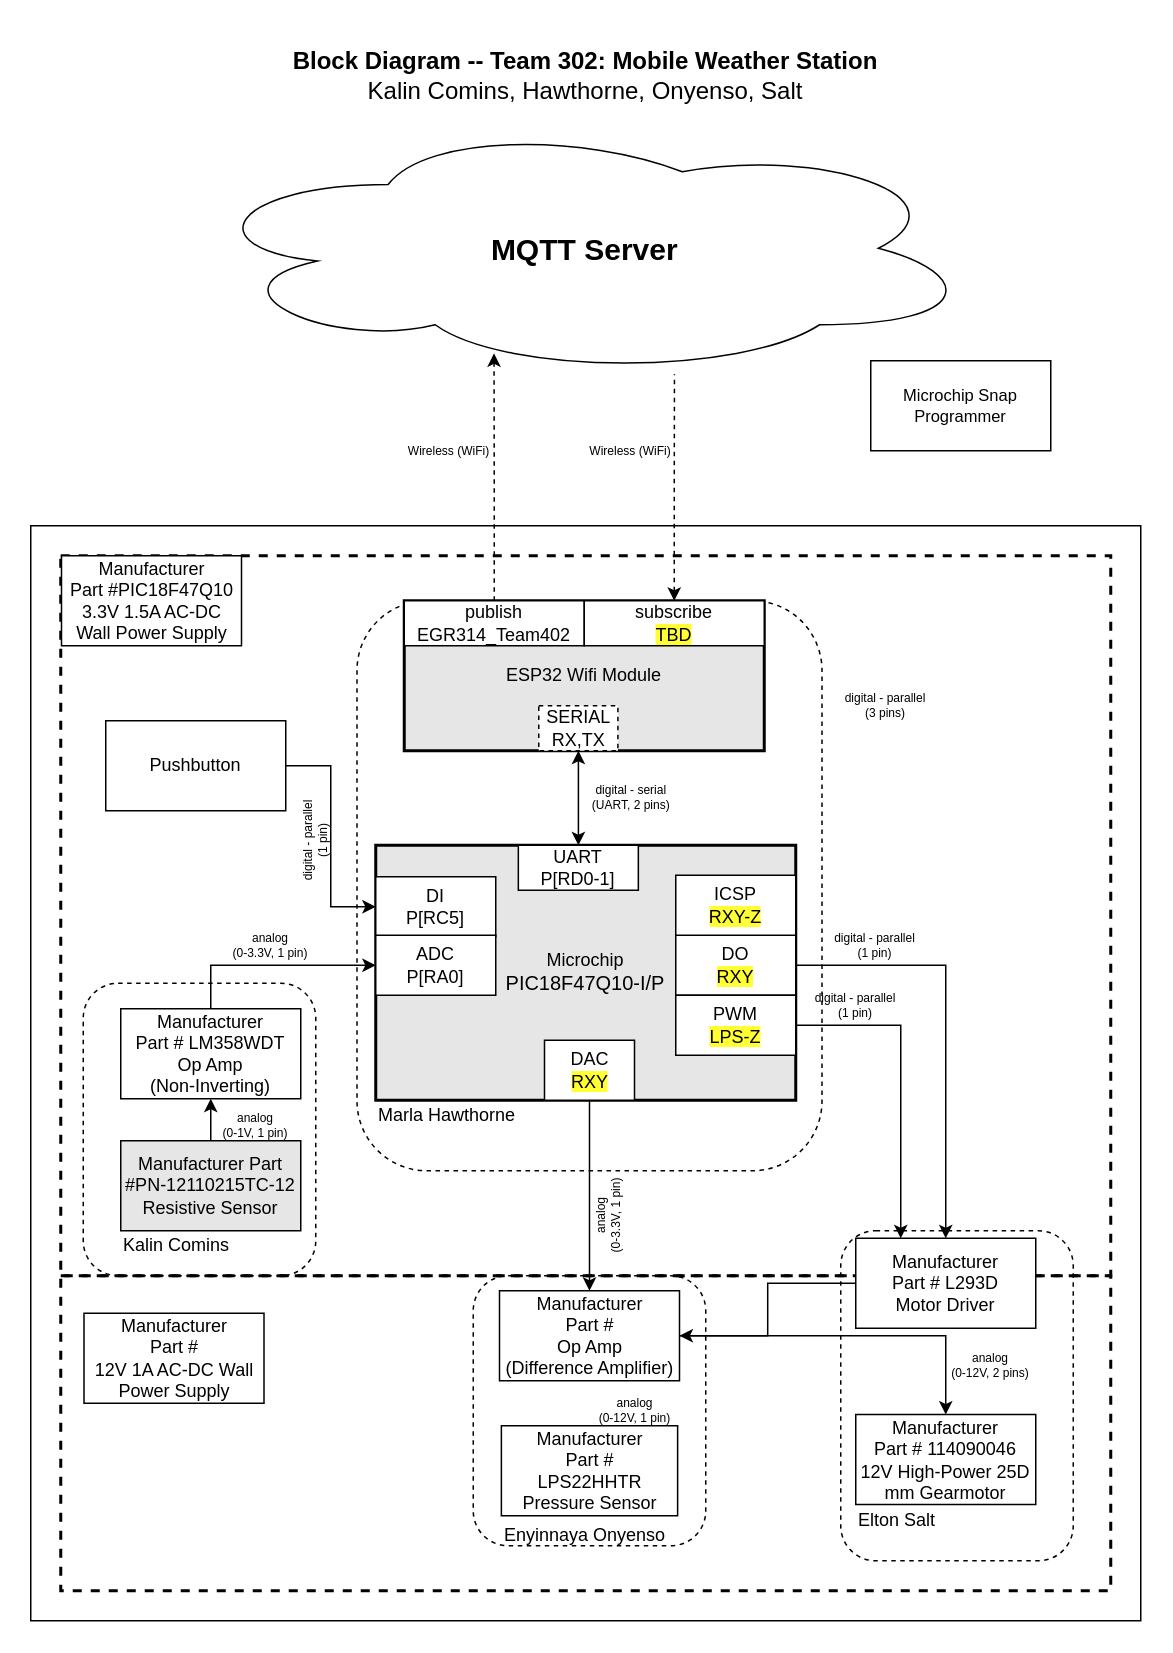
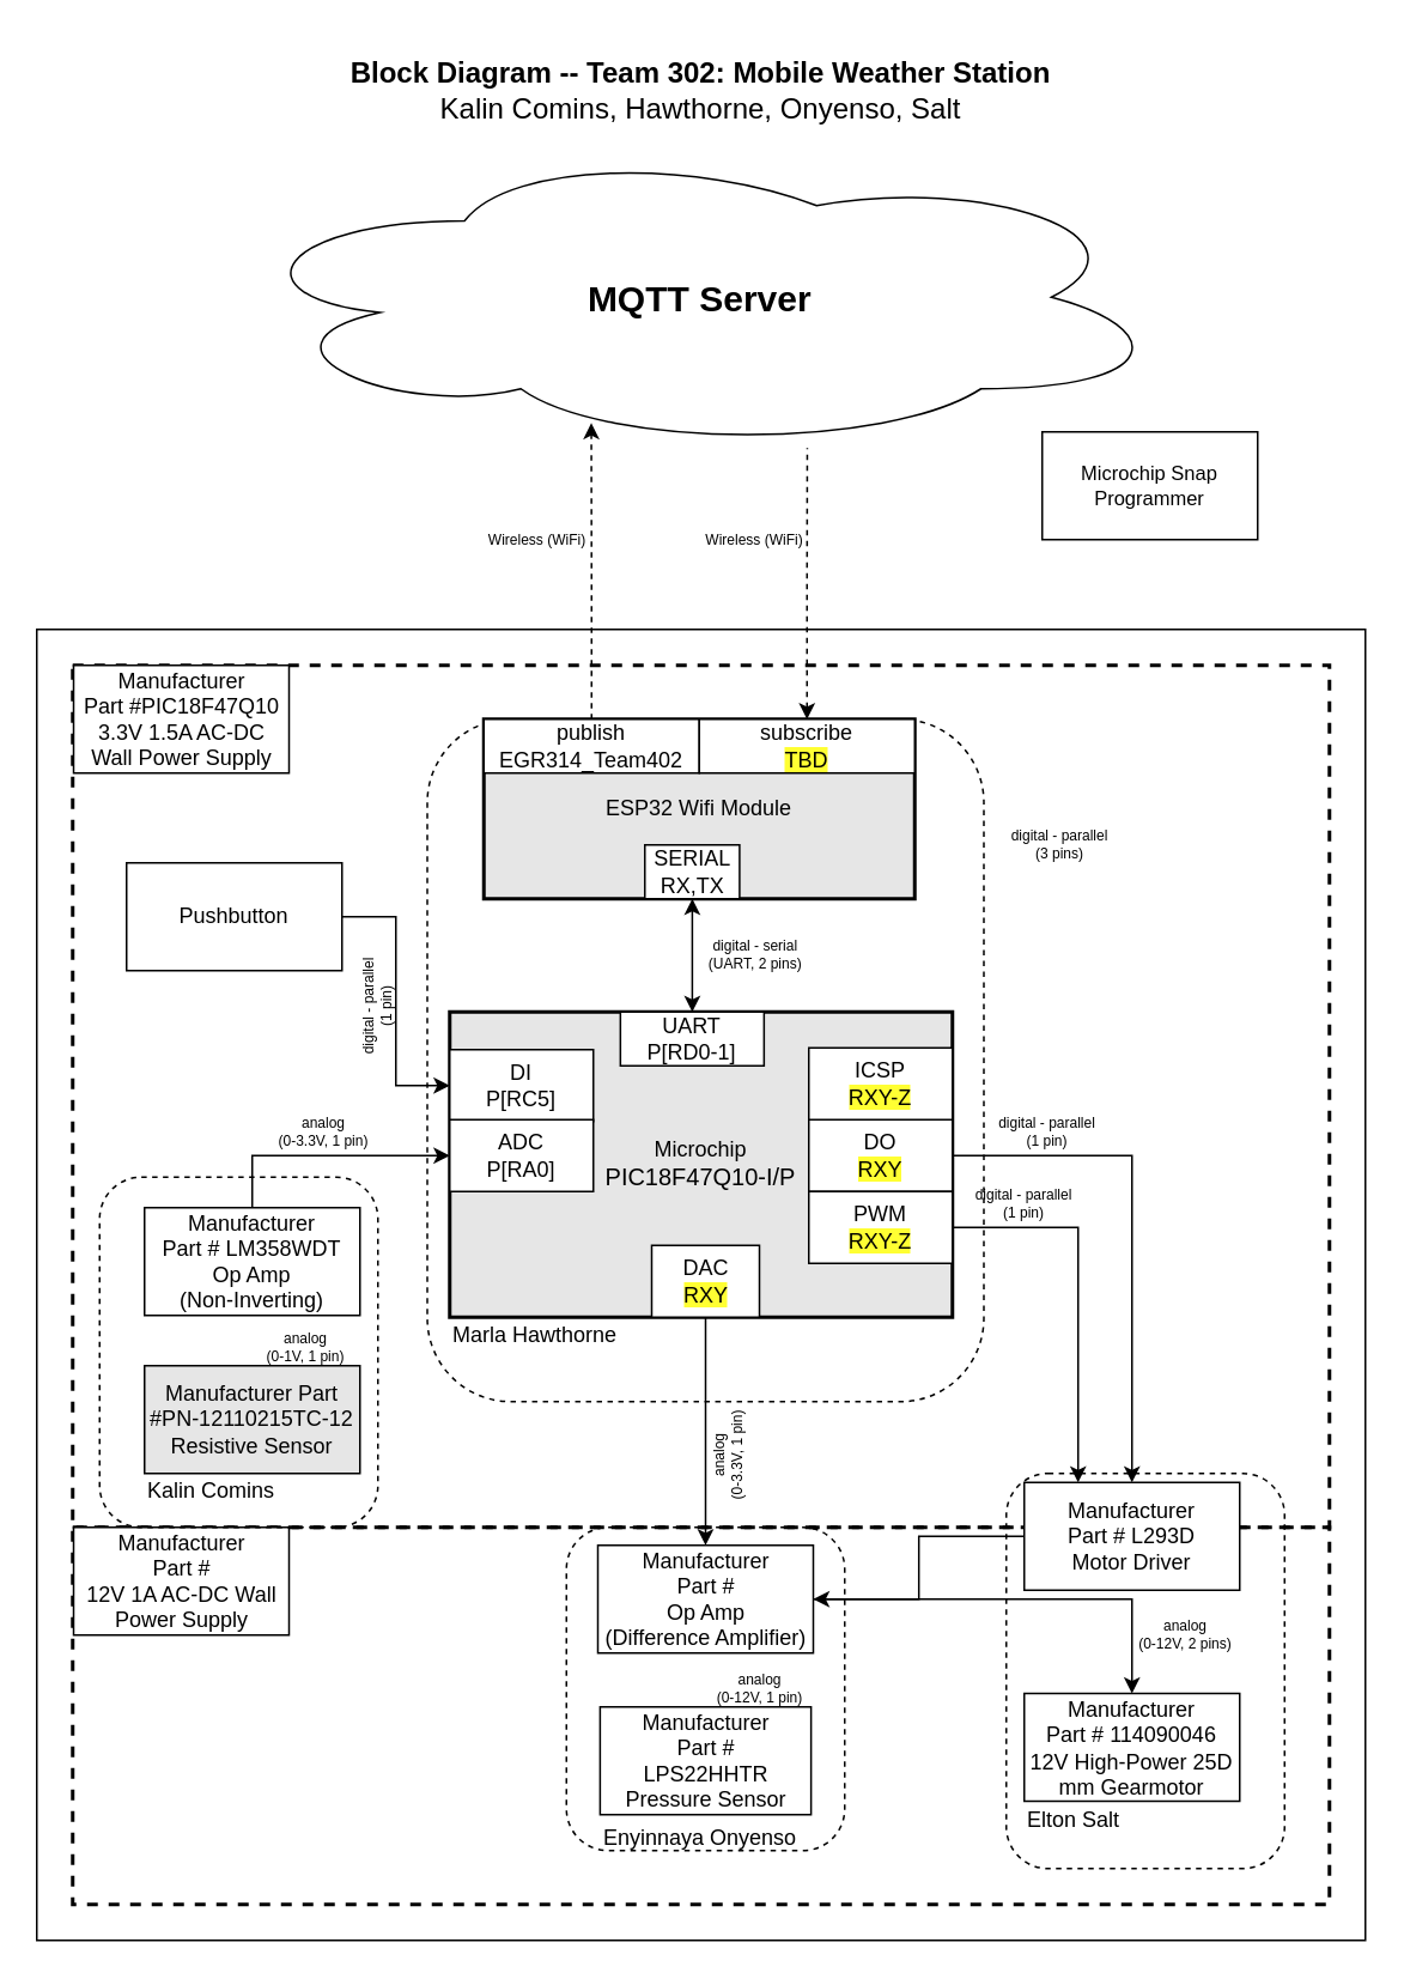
  <mxCell id="0" style=";html=1;" />
  <mxCell id="1" style=";html=1;" parent="0" />
  <mxCell id="2" value="" style="rounded=0;whiteSpace=wrap;html=1;fontSize=16;" vertex="1" parent="1"><mxGeometry x="20" y="350" width="740" height="730" as="geometry" /></mxCell>
  <mxCell id="3" value="" style="rounded=0;whiteSpace=wrap;html=1;fillColor=none;dashed=1;strokeWidth=2;" vertex="1" parent="1"><mxGeometry y="370" width="700" height="480" as="geometry" x="40" /></mxCell>
  <mxCell id="4" value="" style="rounded=0;whiteSpace=wrap;html=1;fillColor=none;dashed=1;strokeWidth=2;" vertex="1" parent="1"><mxGeometry y="850" width="700" height="210" as="geometry" x="40" /></mxCell>
  <mxCell id="5" value="" style="rounded=1;whiteSpace=wrap;html=1;fillColor=none;dashed=1;" vertex="1" parent="1"><mxGeometry x="560" y="820" width="155" height="220" as="geometry" /></mxCell>
  <mxCell id="6" value="&lt;b&gt;&lt;font style=&quot;font-size: 20px&quot;&gt;MQTT Server&lt;/font&gt;&lt;/b&gt;" style="ellipse;shape=cloud;whiteSpace=wrap;html=1;" vertex="1" parent="1"><mxGeometry x="127.5" y="80" width="523" height="170" as="geometry" /></mxCell>
  <mxCell id="7" value="Manufacturer Part #PN-12110215TC-12&lt;br&gt;Resistive Sensor" style="rounded=0;whiteSpace=wrap;html=1;fillColor=#e6e6e6;" vertex="1" parent="1"><mxGeometry x="80" y="760" width="120" height="60" as="geometry" /></mxCell>
  <mxCell id="8" style="edgeStyle=orthogonalEdgeStyle;rounded=0;orthogonalLoop=1;jettySize=auto;html=1;exitX=0.5;exitY=0;exitDx=0;exitDy=0;entryX=0;entryY=0.5;entryDx=0;entryDy=0;" edge="1" parent="1" source="9" target="55"><mxGeometry relative="1" as="geometry" /></mxCell>
  <mxCell id="9" value="&lt;div&gt;&lt;div&gt;Manufacturer&lt;/div&gt;&lt;div&gt;Part # LM358WDT&lt;br&gt;&lt;/div&gt;Op Amp &lt;br&gt;&lt;/div&gt;&lt;div&gt;(Non-Inverting)&lt;br&gt;&lt;/div&gt;" style="rounded=0;whiteSpace=wrap;html=1;" vertex="1" parent="1"><mxGeometry x="80" y="672" width="120" height="60" as="geometry" /></mxCell>
- <mxCell id="10" style="edgeStyle=orthogonalEdgeStyle;rounded=0;sketch=0;orthogonalLoop=1;jettySize=auto;html=1;startArrow=none;startFill=0;strokeWidth=1;" edge="1" parent="1" source="7" target="9"><mxGeometry x="30" y="40" as="geometry" /></mxCell>
  <mxCell id="11" value="&lt;div&gt;Manufacturer&lt;/div&gt;&lt;div&gt;Part # L293D&lt;/div&gt;&lt;div&gt;Motor Driver&lt;/div&gt;" style="rounded=0;whiteSpace=wrap;html=1;" vertex="1" parent="1"><mxGeometry x="570" y="825" width="120" height="60" as="geometry" /></mxCell>
  <mxCell id="12" value="&lt;div&gt;Manufacturer&lt;/div&gt;&lt;div&gt;Part # 114090046&lt;/div&gt;&lt;div&gt;&lt;span style=&quot;background-color: rgb(255 , 255 , 51)&quot;&gt;&lt;/span&gt; 12V High-Power 25D mm Gearmotor&lt;/div&gt;" style="rounded=0;whiteSpace=wrap;html=1;" vertex="1" parent="1"><mxGeometry x="570" y="942.5" width="120" height="60" as="geometry" /></mxCell>
  <mxCell id="13" style="edgeStyle=orthogonalEdgeStyle;rounded=0;sketch=0;orthogonalLoop=1;jettySize=auto;html=1;startArrow=none;startFill=0;strokeWidth=1;" edge="1" parent="1" source="11" target="47"><mxGeometry x="30" y="40" as="geometry" /></mxCell>
  <mxCell id="14" value="Pushbutton" style="rounded=0;whiteSpace=wrap;html=1;" vertex="1" parent="1"><mxGeometry x="70" y="480" width="120" height="60" as="geometry" /></mxCell>
  <mxCell id="15" style="edgeStyle=orthogonalEdgeStyle;rounded=0;sketch=0;orthogonalLoop=1;jettySize=auto;html=1;entryX=0;entryY=0.5;entryDx=0;entryDy=0;startArrow=none;startFill=0;strokeWidth=1;" edge="1" parent="1" source="14" target="54"><mxGeometry x="30" y="40" as="geometry" /></mxCell>
  <mxCell id="16" style="edgeStyle=orthogonalEdgeStyle;rounded=0;sketch=0;orthogonalLoop=1;jettySize=auto;html=1;exitX=1;exitY=0.5;exitDx=0;exitDy=0;entryX=0.5;entryY=0;entryDx=0;entryDy=0;startArrow=none;startFill=0;strokeWidth=1;" edge="1" parent="1" source="56" target="11"><mxGeometry x="30" y="40" as="geometry" /></mxCell>
  <mxCell id="17" value="&lt;div style=&quot;font-size: 8px&quot;&gt;digital - parallel&lt;/div&gt;&lt;div style=&quot;font-size: 8px&quot;&gt;(1 pin)&lt;br&gt;&lt;/div&gt;" style="text;html=1;strokeColor=none;fillColor=none;align=center;verticalAlign=middle;whiteSpace=wrap;rounded=0;fontSize=8;rotation=-90;" vertex="1" parent="1"><mxGeometry x="180" y="550" width="60" height="20" as="geometry" /></mxCell>
  <mxCell id="18" value="&lt;div style=&quot;font-size: 8px&quot;&gt;&lt;div&gt;analog&lt;/div&gt;&lt;div&gt;(0-3.3V, 1 pin)&lt;/div&gt;&lt;/div&gt;" style="text;html=1;strokeColor=none;fillColor=none;align=center;verticalAlign=middle;whiteSpace=wrap;rounded=0;fontSize=8;rotation=0;" vertex="1" parent="1"><mxGeometry x="150" y="620" width="60" height="20" as="geometry" /></mxCell>
  <mxCell id="19" value="&lt;div style=&quot;font-size: 8px&quot;&gt;analog&lt;/div&gt;&lt;div style=&quot;font-size: 8px&quot;&gt;(0-1V, 1 pin)&lt;br&gt;&lt;/div&gt;" style="text;html=1;strokeColor=none;fillColor=none;align=center;verticalAlign=middle;whiteSpace=wrap;rounded=0;fontSize=8;rotation=0;" vertex="1" parent="1"><mxGeometry x="140" y="740" width="60" height="20" as="geometry" /></mxCell>
  <mxCell id="20" value="&lt;div style=&quot;font-size: 8px&quot;&gt;analog&lt;/div&gt;&lt;div style=&quot;font-size: 8px&quot;&gt;(0-3.3V, 1 pin)&lt;/div&gt;" style="text;html=1;strokeColor=none;fillColor=none;align=center;verticalAlign=middle;whiteSpace=wrap;rounded=0;fontSize=8;rotation=-90;" vertex="1" parent="1"><mxGeometry x="375" y="800" width="60" height="20" as="geometry" /></mxCell>
  <mxCell id="21" value="" style="rounded=1;whiteSpace=wrap;html=1;fillColor=none;dashed=1;" vertex="1" parent="1"><mxGeometry x="237.5" y="400" width="310" height="380" as="geometry" /></mxCell>
  <mxCell id="22" value="&lt;div style=&quot;font-size: 8px&quot;&gt;digital - parallel&lt;br&gt;&lt;/div&gt;&lt;div style=&quot;font-size: 8px&quot;&gt;(1 pin)&lt;/div&gt;" style="text;html=1;strokeColor=none;fillColor=none;align=center;verticalAlign=middle;whiteSpace=wrap;rounded=0;fontSize=8;rotation=0;" vertex="1" parent="1"><mxGeometry x="552.5" y="620" width="60" height="20" as="geometry" /></mxCell>
  <mxCell id="23" value="&lt;div style=&quot;font-size: 8px&quot;&gt;analog&lt;/div&gt;&lt;div style=&quot;font-size: 8px&quot;&gt;(0-12V, 1 pin)&lt;br&gt;&lt;/div&gt;" style="text;html=1;strokeColor=none;fillColor=none;align=center;verticalAlign=middle;whiteSpace=wrap;rounded=0;fontSize=8;rotation=0;" vertex="1" parent="1"><mxGeometry x="392.5" y="930" width="60" height="20" as="geometry" /></mxCell>
  <mxCell id="24" value="&lt;div style=&quot;font-size: 8px&quot;&gt;analog&lt;br&gt;&lt;/div&gt;&lt;div style=&quot;font-size: 8px&quot;&gt;(0-12V, 2 pins)&lt;br&gt;&lt;/div&gt;" style="text;html=1;strokeColor=none;fillColor=none;align=center;verticalAlign=middle;whiteSpace=wrap;rounded=0;fontSize=8;rotation=0;" vertex="1" parent="1"><mxGeometry x="630" y="900" width="60" height="20" as="geometry" /></mxCell>
  <mxCell id="25" style="edgeStyle=orthogonalEdgeStyle;rounded=0;orthogonalLoop=1;jettySize=auto;html=1;exitX=0.5;exitY=1;exitDx=0;exitDy=0;entryX=0.5;entryY=0;entryDx=0;entryDy=0;" edge="1" parent="1" source="58" target="47"><mxGeometry relative="1" as="geometry" /></mxCell>
  <mxCell id="26" value="&lt;p style=&quot;line-height: 120%&quot;&gt;Manufacturer &lt;br&gt;Part #PIC18F47Q10&lt;br&gt;3.3V 1.5A AC-DC Wall Power Supply&lt;br&gt;&lt;/p&gt;" style="rounded=0;whiteSpace=wrap;html=1;" vertex="1" parent="1"><mxGeometry x="40.5" y="370" width="120" height="60" as="geometry" /></mxCell>
- <mxCell id="27" value="Manufacturer&lt;div&gt;Part #&lt;/div&gt;&lt;div&gt;12V 1A AC-DC Wall Power Supply&lt;/div&gt;" style="rounded=0;whiteSpace=wrap;html=1;" vertex="1" parent="1"><mxGeometry x="55.5" y="875" width="120" height="60" as="geometry" /></mxCell>
+ <mxCell id="27" value="Manufacturer&lt;div&gt;Part #&lt;/div&gt;&lt;div&gt;12V 1A AC-DC Wall Power Supply&lt;/div&gt;" style="rounded=0;whiteSpace=wrap;html=1;" vertex="1" parent="1"><mxGeometry x="40.5" y="850" width="120" height="60" as="geometry" /></mxCell>
  <mxCell id="28" value="&lt;div style=&quot;font-size: 8px;&quot;&gt;digital - serial&lt;br style=&quot;font-size: 8px;&quot;&gt;(UART, 2 pins)&lt;/div&gt;" style="edgeStyle=orthogonalEdgeStyle;rounded=0;orthogonalLoop=1;jettySize=auto;html=1;fontSize=8;startArrow=classic;startFill=1;" edge="1" parent="1" source="41" target="59"><mxGeometry x="-0.001" y="-35" relative="1" as="geometry"><mxPoint x="70" as="offset" /></mxGeometry></mxCell>
  <mxCell id="29" style="edgeStyle=orthogonalEdgeStyle;rounded=0;orthogonalLoop=1;jettySize=auto;html=1;startArrow=classic;startFill=1;fontSize=8;entryX=0.615;entryY=0.994;entryDx=0;entryDy=0;entryPerimeter=0;endArrow=none;endFill=0;dashed=1;" edge="1" parent="1" source="43" target="6"><mxGeometry relative="1" as="geometry"><mxPoint x="510" y="290" as="targetPoint" /></mxGeometry></mxCell>
  <mxCell id="30" style="edgeStyle=orthogonalEdgeStyle;rounded=0;orthogonalLoop=1;jettySize=auto;html=1;entryX=0.385;entryY=0.912;entryDx=0;entryDy=0;entryPerimeter=0;startArrow=none;startFill=0;fontSize=8;dashed=1;" edge="1" parent="1" source="42" target="6"><mxGeometry relative="1" as="geometry" /></mxCell>
  <mxCell id="31" value="&lt;div&gt;&lt;b&gt;Block Diagram -- Team 302: Mobile Weather Station&lt;/b&gt;&lt;/div&gt;&lt;div style=&quot;font-size: 16px&quot;&gt;Kalin Comins, Hawthorne, Onyenso, Salt&lt;br style=&quot;font-size: 16px&quot;&gt;&lt;/div&gt;" style="text;html=1;strokeColor=none;fillColor=none;align=center;verticalAlign=middle;whiteSpace=wrap;rounded=0;fontSize=16;" vertex="1" parent="1"><mxGeometry x="60" y="20" width="660" height="60" as="geometry" /></mxCell>
  <mxCell id="32" value="Microchip Snap Programmer" style="rounded=0;whiteSpace=wrap;html=1;fontSize=11;" vertex="1" parent="1"><mxGeometry x="580" y="240" width="120" height="60" as="geometry" /></mxCell>
  <mxCell id="33" value="&lt;div style=&quot;font-size: 8px&quot;&gt;digital - parallel&lt;br&gt;&lt;/div&gt;&lt;div style=&quot;font-size: 8px&quot;&gt;(3 pins)&lt;/div&gt;" style="text;html=1;strokeColor=none;fillColor=none;align=center;verticalAlign=middle;whiteSpace=wrap;rounded=0;fontSize=8;rotation=0;" vertex="1" parent="1"><mxGeometry x="560" y="460" width="60" height="20" as="geometry" /></mxCell>
  <mxCell id="34" value="&lt;div style=&quot;font-size: 8px&quot;&gt;Wireless (WiFi)&lt;/div&gt;" style="text;html=1;strokeColor=none;fillColor=none;align=center;verticalAlign=middle;whiteSpace=wrap;rounded=0;fontSize=8;rotation=0;" vertex="1" parent="1"><mxGeometry x="269" y="290" width="60" height="20" as="geometry" /></mxCell>
  <mxCell id="35" value="&lt;div style=&quot;font-size: 8px&quot;&gt;Wireless (WiFi)&lt;/div&gt;" style="text;html=1;strokeColor=none;fillColor=none;align=center;verticalAlign=middle;whiteSpace=wrap;rounded=0;fontSize=8;rotation=0;" vertex="1" parent="1"><mxGeometry x="390" y="290" width="60" height="20" as="geometry" /></mxCell>
  <mxCell id="36" value="Elton Salt" style="text;html=1;strokeColor=none;fillColor=none;align=left;verticalAlign=middle;whiteSpace=wrap;rounded=0;dashed=1;" vertex="1" parent="1"><mxGeometry x="570" y="1002.5" width="120" height="20" as="geometry" /></mxCell>
  <mxCell id="37" value="Kalin Comins" style="text;html=1;strokeColor=none;fillColor=none;align=left;verticalAlign=middle;whiteSpace=wrap;rounded=0;dashed=1;" vertex="1" parent="1"><mxGeometry x="80" y="820" width="120" height="20" as="geometry" /></mxCell>
  <mxCell id="38" style="edgeStyle=orthogonalEdgeStyle;rounded=0;orthogonalLoop=1;jettySize=auto;html=1;exitX=1;exitY=0.5;exitDx=0;exitDy=0;entryX=0.25;entryY=0;entryDx=0;entryDy=0;" edge="1" parent="1" source="57" target="11"><mxGeometry relative="1" as="geometry"><mxPoint x="530" y="683" as="sourcePoint" /><mxPoint x="567.5" y="692" as="targetPoint" /></mxGeometry></mxCell>
  <mxCell id="39" value="&lt;div style=&quot;font-size: 8px&quot;&gt;digital - parallel&lt;br&gt;&lt;/div&gt;&lt;div style=&quot;font-size: 8px&quot;&gt;(1 pin)&lt;/div&gt;" style="text;html=1;strokeColor=none;fillColor=none;align=center;verticalAlign=middle;whiteSpace=wrap;rounded=0;fontSize=8;rotation=0;" vertex="1" parent="1"><mxGeometry x="540" y="660" width="60" height="20" as="geometry" /></mxCell>
  <mxCell id="40" value="ESP32 Wifi Module" style="rounded=0;whiteSpace=wrap;html=1;strokeWidth=2;fillColor=#E6E6E6;" vertex="1" parent="1"><mxGeometry x="269" y="400" width="240" height="100" as="geometry" /></mxCell>
- <mxCell id="41" value="&lt;div&gt;SERIAL&lt;/div&gt;RX,TX" style="rounded=0;whiteSpace=wrap;html=1;dashed=1;" vertex="1" parent="1"><mxGeometry x="358.679" y="470" width="52.752" height="30" as="geometry" /></mxCell>
+ <mxCell id="41" value="&lt;div&gt;SERIAL&lt;/div&gt;RX,TX" style="rounded=0;whiteSpace=wrap;html=1;" vertex="1" parent="1"><mxGeometry x="358.679" y="470" width="52.752" height="30" as="geometry" /></mxCell>
  <mxCell id="42" value="&lt;div&gt;publish&lt;/div&gt;EGR314_Team402" style="rounded=0;whiteSpace=wrap;html=1;" vertex="1" parent="1"><mxGeometry x="269" y="400" width="120" height="30" as="geometry" /></mxCell>
  <mxCell id="43" value="&lt;div&gt;subscribe&lt;/div&gt;&lt;span style=&quot;background-color: rgb(255 , 255 , 51)&quot;&gt;TBD&lt;/span&gt;" style="rounded=0;whiteSpace=wrap;html=1;" vertex="1" parent="1"><mxGeometry x="389" y="400" width="120" height="30" as="geometry" /></mxCell>
  <mxCell id="44" value="" style="rounded=1;whiteSpace=wrap;html=1;fillColor=none;dashed=1;" vertex="1" parent="1"><mxGeometry x="55" y="655" width="155" height="195" as="geometry" /></mxCell>
  <mxCell id="45" value="" style="group" connectable="0" vertex="1" parent="1"><mxGeometry x="315" y="850" width="155" height="182.5" as="geometry" /></mxCell>
  <mxCell id="46" value="" style="rounded=1;whiteSpace=wrap;html=1;fillColor=none;dashed=1;" vertex="1" parent="45"><mxGeometry width="155" height="180" as="geometry" /></mxCell>
  <mxCell id="47" value="&lt;div&gt;&lt;div&gt;Manufacturer&lt;/div&gt;&lt;div&gt;Part #&lt;br&gt;&lt;/div&gt;Op Amp &lt;br&gt;&lt;/div&gt;&lt;div&gt;(Difference Amplifier)&lt;br&gt;&lt;/div&gt;" style="rounded=0;whiteSpace=wrap;html=1;" vertex="1" parent="45"><mxGeometry x="17.5" y="10" width="120" height="60" as="geometry" /></mxCell>
  <mxCell id="48" value="&lt;div style=&quot;border-color: var(--border-color);&quot;&gt;Manufacturer&lt;/div&gt;&lt;div style=&quot;border-color: var(--border-color);&quot;&gt;Part #&lt;br&gt;LPS22HHTR&lt;br&gt;Pressure Sensor&lt;br&gt;&lt;/div&gt;" style="rounded=0;whiteSpace=wrap;html=1;" vertex="1" parent="45"><mxGeometry x="18.75" y="100" width="117.5" height="60" as="geometry" /></mxCell>
  <mxCell id="49" value="Enyinnaya Onyenso" style="text;html=1;strokeColor=none;fillColor=none;align=left;verticalAlign=middle;whiteSpace=wrap;rounded=0;dashed=1;" vertex="1" parent="45"><mxGeometry x="18.75" y="162.5" width="120" height="20" as="geometry" /></mxCell>
  <mxCell id="50" style="edgeStyle=orthogonalEdgeStyle;rounded=0;orthogonalLoop=1;jettySize=auto;html=1;" edge="1" parent="45" source="47" target="12"><mxGeometry x="30" y="40" as="geometry" /></mxCell>
  <mxCell id="51" value="Marla Hawthorne" style="text;html=1;strokeColor=none;fillColor=none;align=left;verticalAlign=middle;whiteSpace=wrap;rounded=0;dashed=1;" vertex="1" parent="1"><mxGeometry x="250" y="733" width="120" height="20" as="geometry" /></mxCell>
  <mxCell id="52" value="" style="group" connectable="0" vertex="1" parent="1"><mxGeometry x="250" y="563" width="280" height="170" as="geometry" /></mxCell>
  <mxCell id="53" value="&lt;div&gt;Microchip&lt;/div&gt;&lt;div&gt;&lt;span style=&quot;font-size: 10pt ; font-family: &amp;#34;arial&amp;#34; ; font-style: normal&quot;&gt;PIC18F47Q10-I/P&lt;/span&gt;&lt;/div&gt;" style="rounded=0;whiteSpace=wrap;html=1;strokeWidth=2;fillColor=#E6E6E6;" vertex="1" parent="52"><mxGeometry width="280" height="170" as="geometry" /></mxCell>
  <mxCell id="54" value="&lt;div&gt;DI&lt;/div&gt;P[RC5]" style="rounded=0;whiteSpace=wrap;html=1;" vertex="1" parent="52"><mxGeometry y="21" width="80" height="40" as="geometry" /></mxCell>
  <mxCell id="55" value="&lt;div&gt;ADC&lt;/div&gt;&lt;div&gt;P[RA0]&lt;/div&gt;" style="rounded=0;whiteSpace=wrap;html=1;" vertex="1" parent="52"><mxGeometry y="60" width="80" height="40" as="geometry" /></mxCell>
  <mxCell id="56" value="&lt;div&gt;DO&lt;/div&gt;&lt;span style=&quot;background-color: rgb(255 , 255 , 51)&quot;&gt;RXY&lt;/span&gt;" style="rounded=0;whiteSpace=wrap;html=1;" vertex="1" parent="52"><mxGeometry x="200" y="60" width="80" height="40" as="geometry" /></mxCell>
- <mxCell id="57" value="&lt;div&gt;PWM&lt;br&gt;&lt;/div&gt;&lt;div&gt;&lt;span style=&quot;background-color: rgb(255 , 255 , 51)&quot;&gt;LPS-Z&lt;/span&gt;&lt;/div&gt;" style="rounded=0;whiteSpace=wrap;html=1;" vertex="1" parent="52"><mxGeometry x="200" y="100" width="80" height="40" as="geometry" /></mxCell>
+ <mxCell id="57" value="&lt;div&gt;PWM&lt;br&gt;&lt;/div&gt;&lt;div&gt;&lt;span style=&quot;background-color: rgb(255 , 255 , 51)&quot;&gt;RXY-Z&lt;/span&gt;&lt;/div&gt;" style="rounded=0;whiteSpace=wrap;html=1;" vertex="1" parent="52"><mxGeometry x="200" y="100" width="80" height="40" as="geometry" /></mxCell>
  <mxCell id="58" value="&lt;div&gt;DAC&lt;/div&gt;&lt;div&gt;&lt;span style=&quot;background-color: rgb(255 , 255 , 51)&quot;&gt;RXY&lt;/span&gt;&lt;/div&gt;" style="rounded=0;whiteSpace=wrap;html=1;" vertex="1" parent="52"><mxGeometry x="112.5" y="130" width="60" height="40" as="geometry" /></mxCell>
  <mxCell id="59" value="&lt;div&gt;UART&lt;/div&gt;P[RD0-1]" style="rounded=0;whiteSpace=wrap;html=1;" vertex="1" parent="52"><mxGeometry x="95.06" width="80" height="30" as="geometry" /></mxCell>
  <mxCell id="60" value="&lt;div&gt;ICSP&lt;/div&gt;&lt;span style=&quot;background-color: rgb(255 , 255 , 51)&quot;&gt;RXY-Z&lt;/span&gt;" style="rounded=0;whiteSpace=wrap;html=1;" vertex="1" parent="52"><mxGeometry x="200" y="20" width="80" height="40" as="geometry" /></mxCell>
